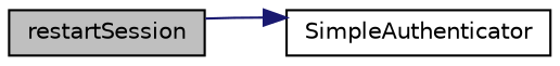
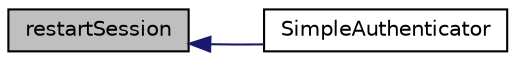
  digraph {
    rankdir=LR
    node [color=black fontname=Helvetica fontsize=10 shape=record style=filled]
    n1 [fillcolor=grey75 fontcolor=black height=0.2 label=restartSession width=0.4]
    n2 [fillcolor=white height=0.2 label=SimpleAuthenticator width=0.4]
-   n2 -> n1 [color=midnightblue dir=back fontname=Helvetica fontsize=10 labelfontname=Helvetica labelfontsize=10 style=solid]
+   n1 -> n2 [color=midnightblue dir=back fontname=Helvetica fontsize=10 labelfontname=Helvetica labelfontsize=10 style=solid]
  }
